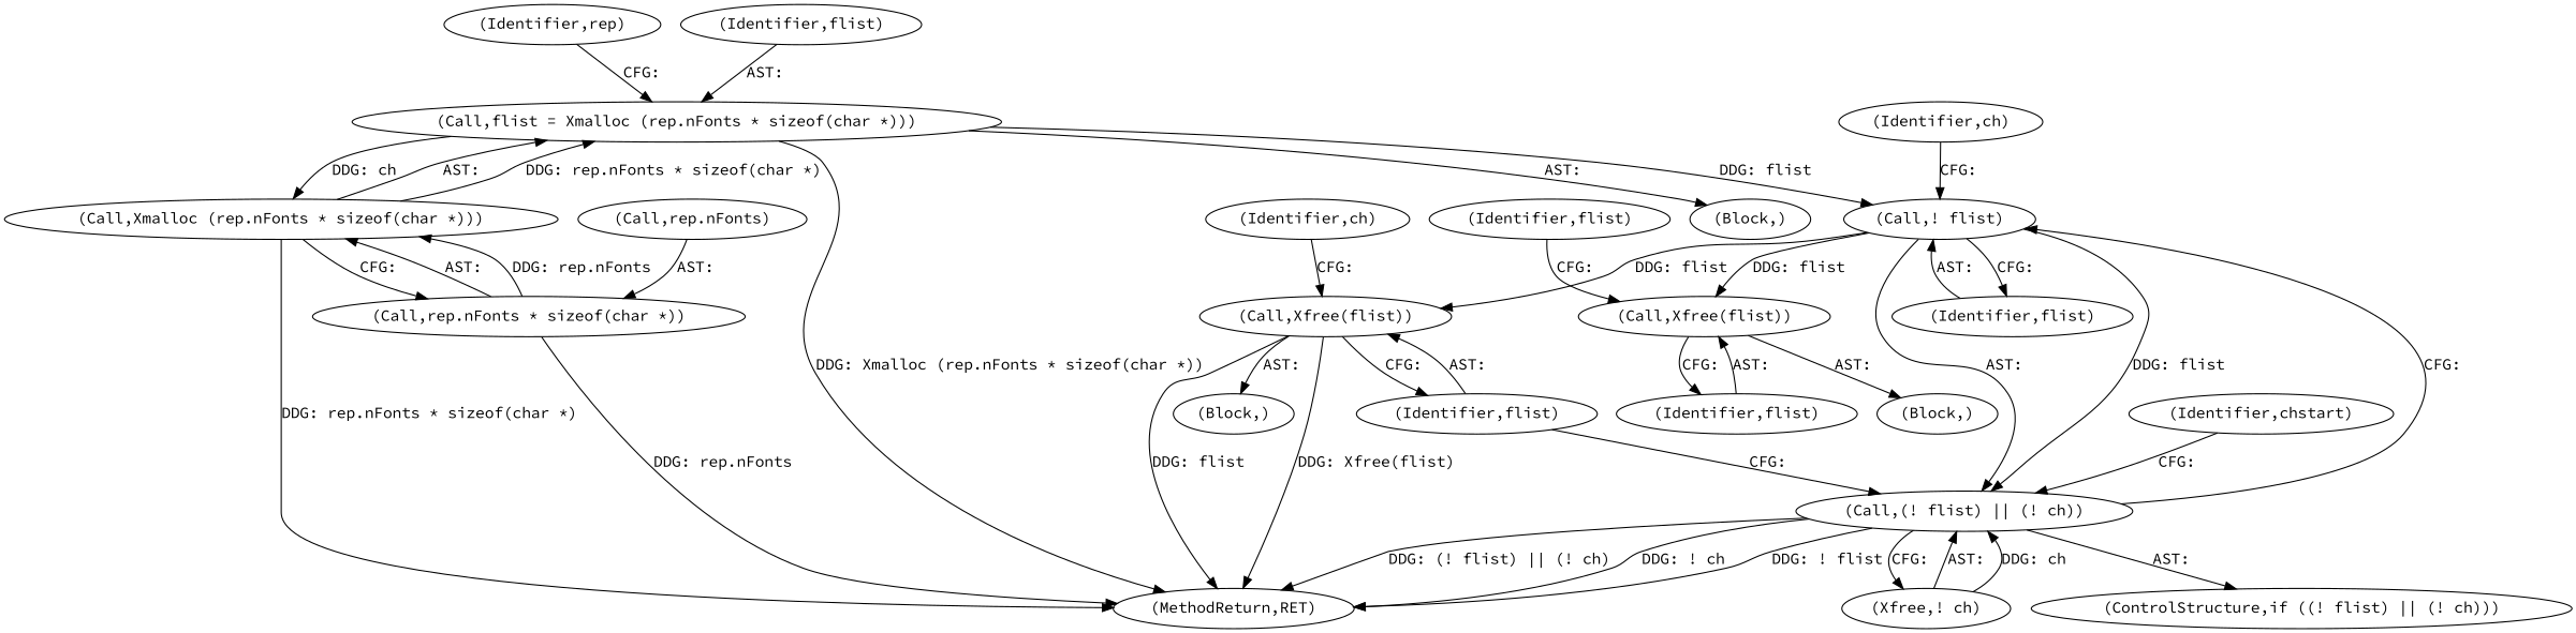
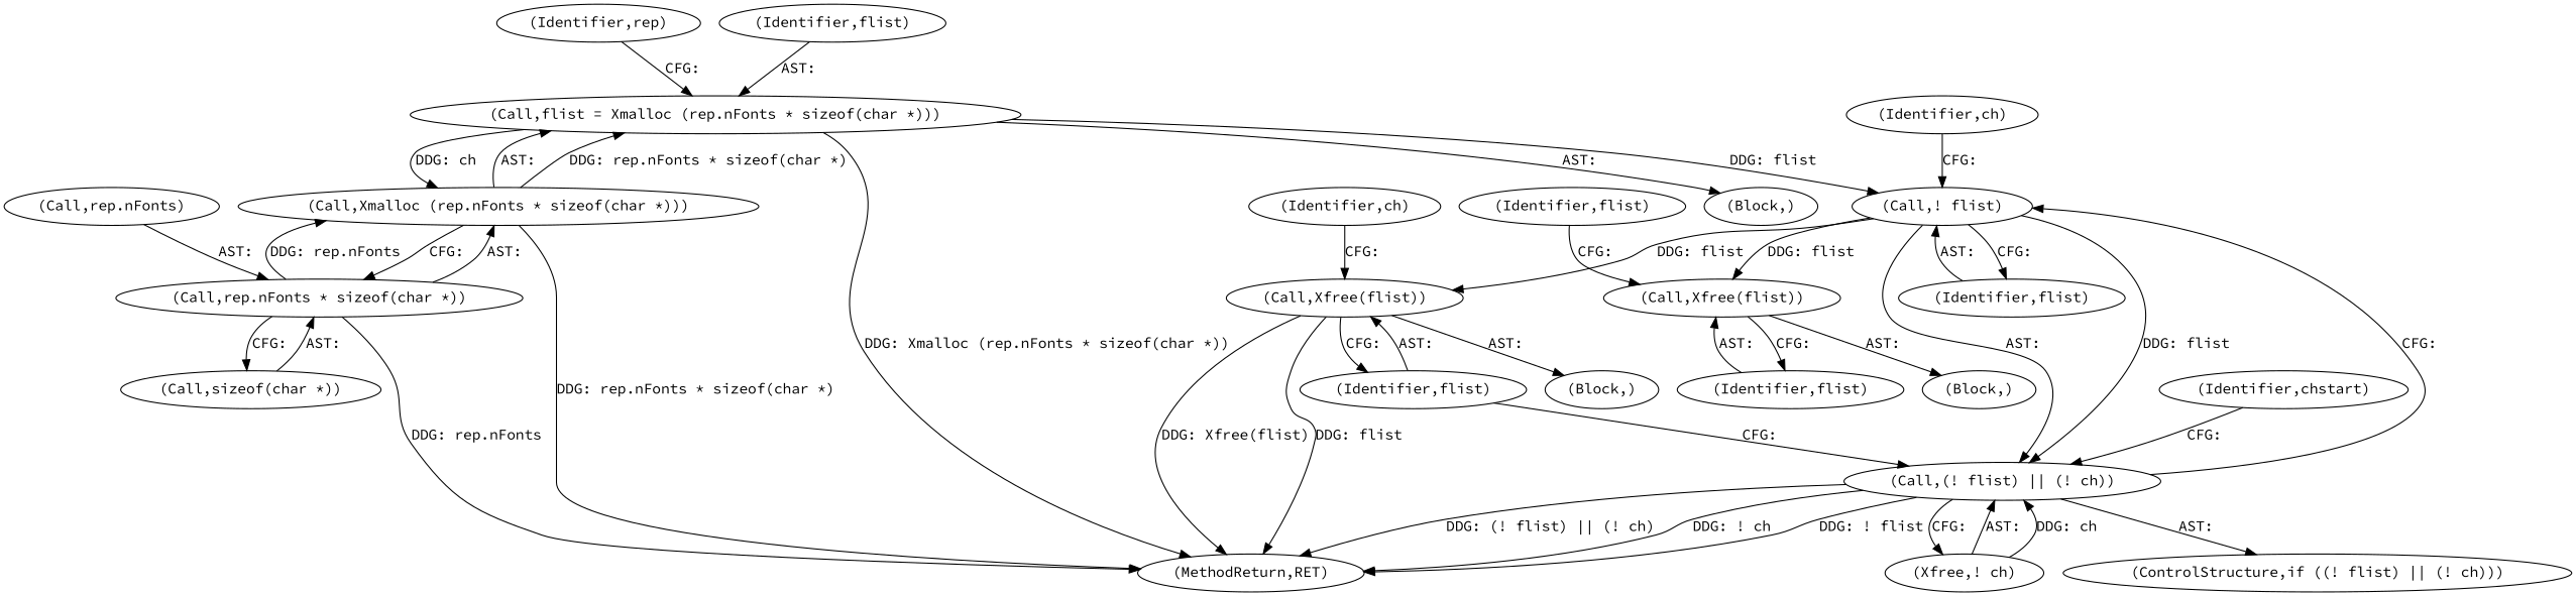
  digraph {
    fontname="Source Code Pro"
    node [fontname="Source Code Pro"]
    edge [fontname="Source Code Pro"]
    n1 [label="(Call,flist = Xmalloc (rep.nFonts * sizeof(char *)))"]
    n2 [label="(Call,Xmalloc (rep.nFonts * sizeof(char *)))"]
    n3 [label="(Call,! flist)"]
    n4 [label="(MethodReturn,RET)"]
    n5 [label="(Block,)"]
    n6 [label="(Call,rep.nFonts * sizeof(char *))"]
    n7 [label="(Call,(! flist) || (! ch))"]
    n8 [label="(Call,Xfree(flist))"]
    n9 [label="(Call,Xfree(flist))"]
    n10 [label="(Identifier,flist)"]
+   n11 [label="(Call,sizeof(char *))"]
    n12 [label="(Xfree,! ch)"]
    n13 [label="(ControlStructure,if ((! flist) || (! ch)))"]
    n14 [label="(Identifier,flist)"]
    n15 [label="(Block,)"]
    n16 [label="(Identifier,flist)"]
    n17 [label="(Block,)"]
    n18 [label="(Identifier,flist)"]
    n19 [label="(Identifier,ch)"]
    n20 [label="(Identifier,chstart)"]
    n21 [label="(Identifier,ch)"]
    n22 [label="(Identifier,rep)"]
    n23 [label="(Identifier,flist)"]
    n24 [label="(Call,rep.nFonts)"]
    n1 -> n2 [label="DDG: ch"]
    n1 -> n3 [label="DDG: flist"]
    n1 -> n4 [label="DDG: Xmalloc (rep.nFonts * sizeof(char *))"]
    n1 -> n5 [label="AST: "]
    n2 -> n1 [label="AST: "]
    n2 -> n1 [label="DDG: rep.nFonts * sizeof(char *)"]
    n2 -> n4 [label="DDG: rep.nFonts * sizeof(char *)"]
    n2 -> n6 [label="CFG: "]
    n3 -> n7 [label="AST: "]
    n3 -> n7 [label="DDG: flist"]
    n3 -> n8 [label="DDG: flist"]
    n3 -> n9 [label="DDG: flist"]
    n3 -> n10 [label="CFG: "]
    n6 -> n2 [label="AST: "]
    n6 -> n2 [label="DDG: rep.nFonts"]
    n6 -> n4 [label="DDG: rep.nFonts"]
+   n6 -> n11 [label="CFG: "]
    n7 -> n3 [label="CFG: "]
    n7 -> n4 [label="DDG: (! flist) || (! ch)"]
    n7 -> n4 [label="DDG: ! ch"]
    n7 -> n4 [label="DDG: ! flist"]
    n7 -> n12 [label="CFG: "]
    n7 -> n13 [label="AST: "]
    n8 -> n4 [label="DDG: flist"]
    n8 -> n4 [label="DDG: Xfree(flist)"]
    n8 -> n14 [label="CFG: "]
    n8 -> n15 [label="AST: "]
    n9 -> n16 [label="CFG: "]
    n9 -> n17 [label="AST: "]
    n10 -> n3 [label="AST: "]
+   n11 -> n6 [label="AST: "]
    n12 -> n7 [label="AST: "]
    n12 -> n7 [label="DDG: ch"]
    n14 -> n7 [label="CFG: "]
    n14 -> n8 [label="AST: "]
    n16 -> n9 [label="AST: "]
    n18 -> n9 [label="CFG: "]
    n19 -> n3 [label="CFG: "]
    n20 -> n7 [label="CFG: "]
    n21 -> n8 [label="CFG: "]
    n22 -> n1 [label="CFG: "]
    n23 -> n1 [label="AST: "]
    n24 -> n6 [label="AST: "]
  }
